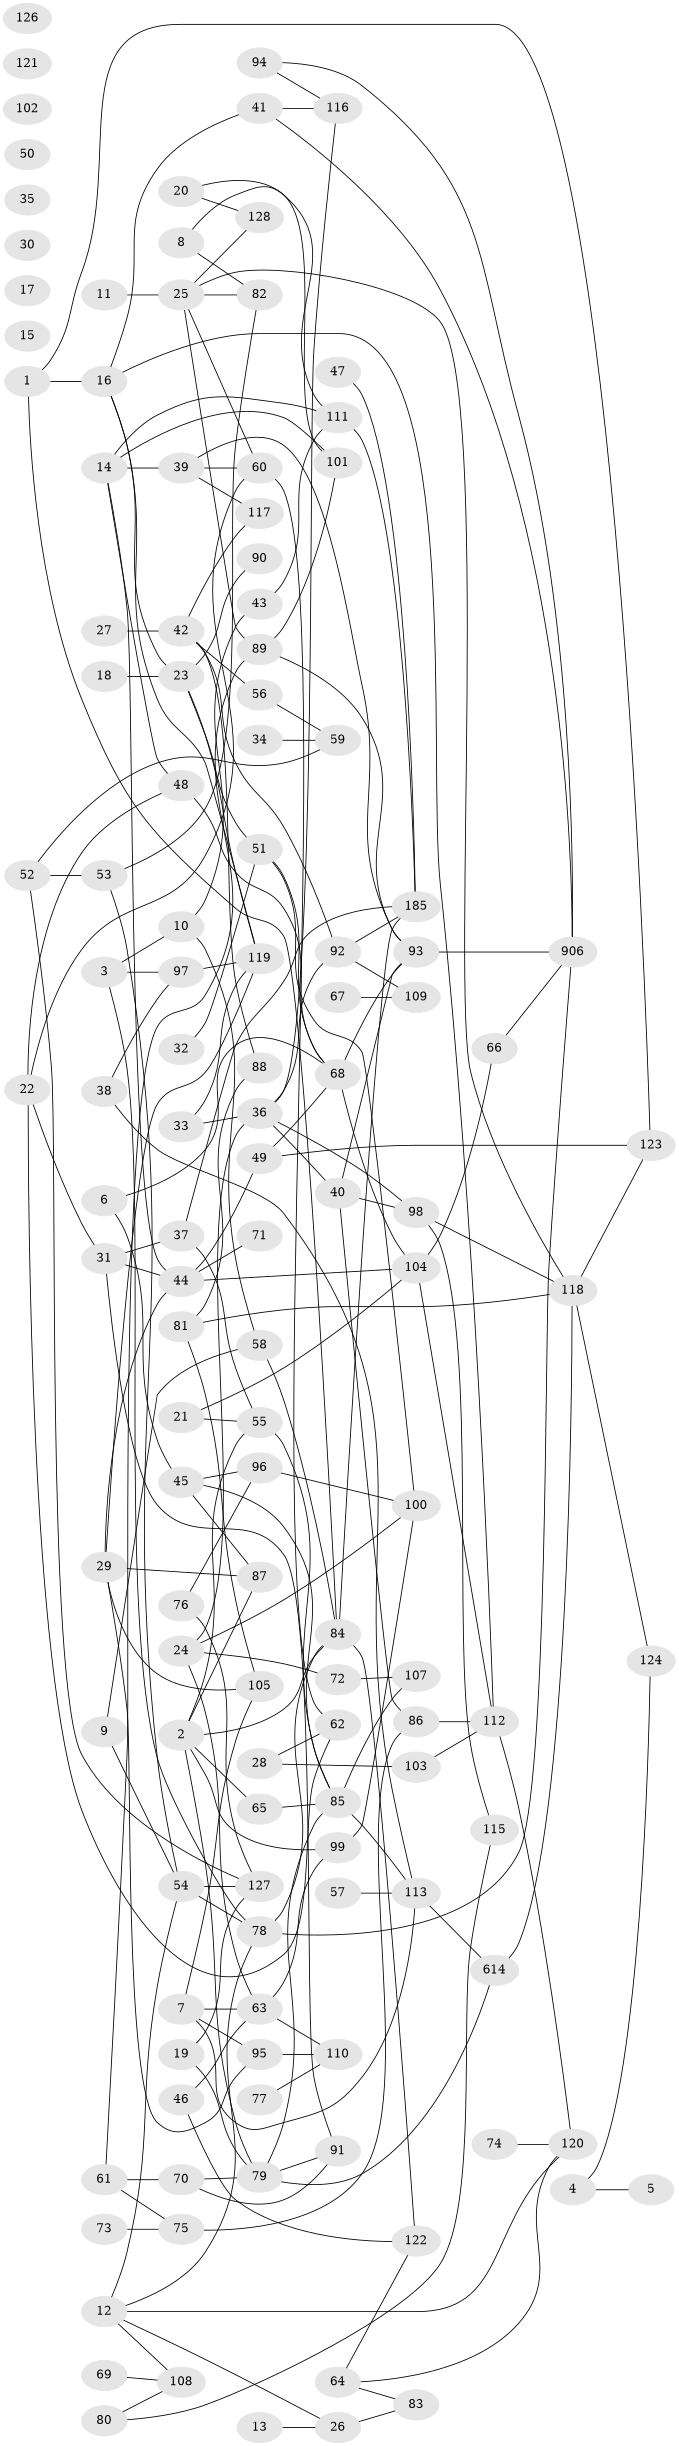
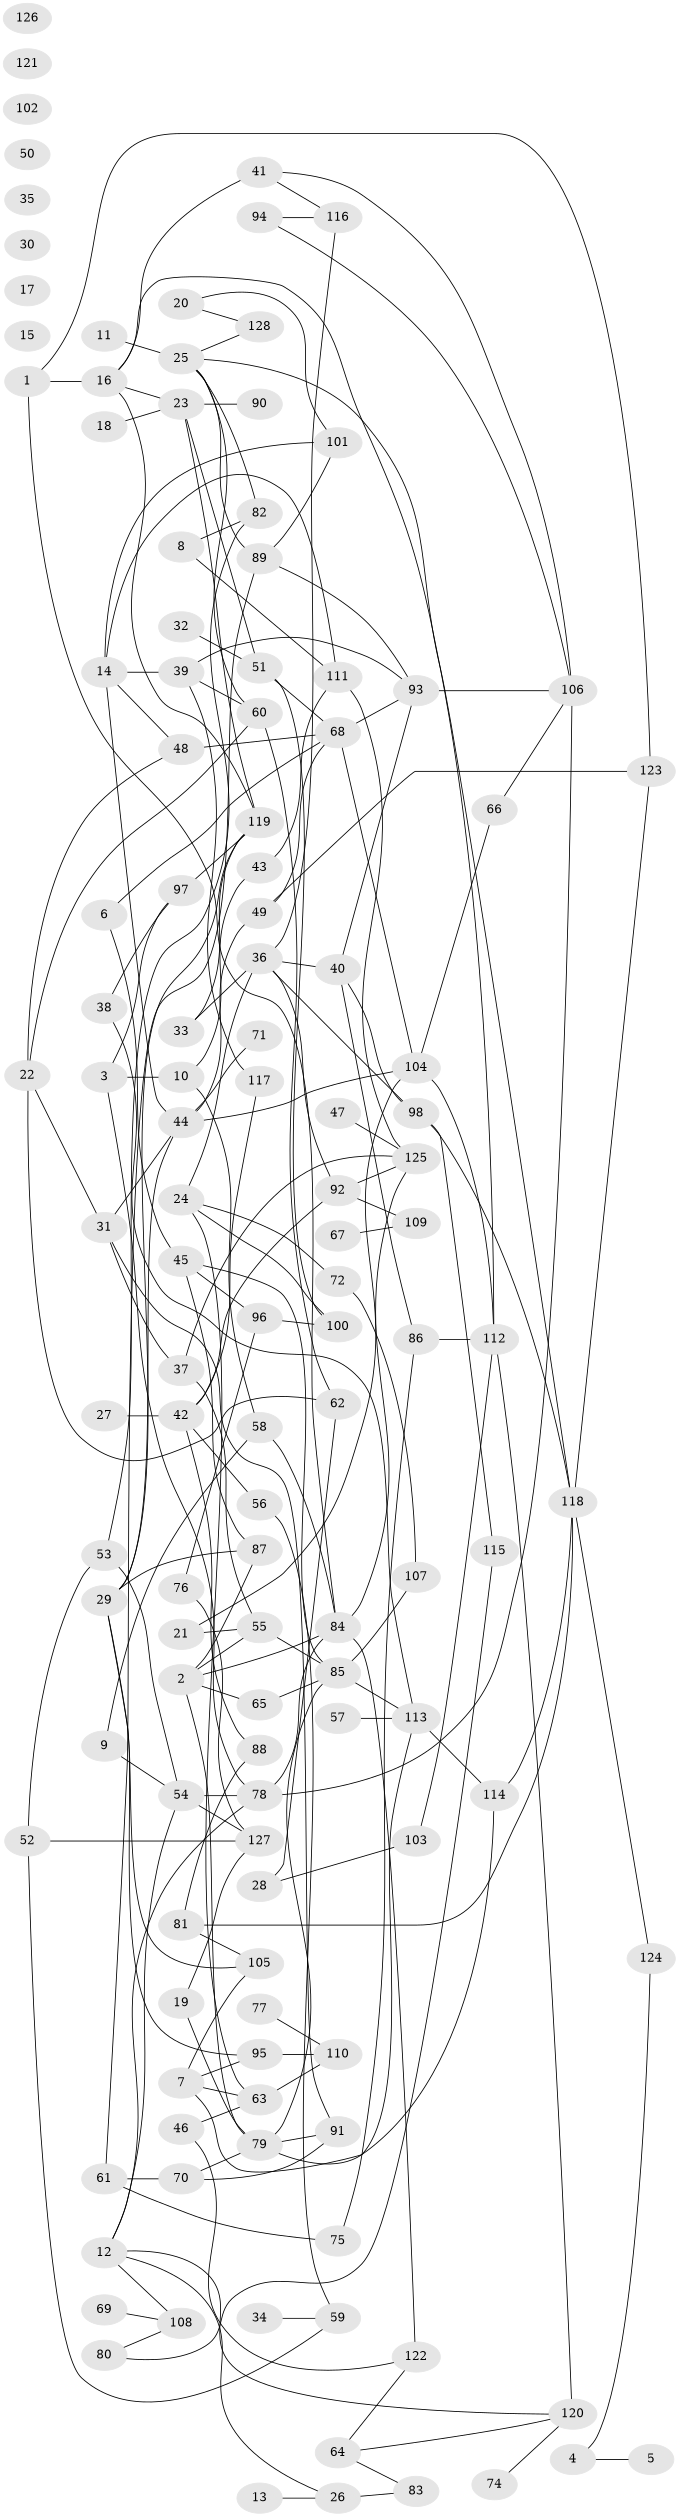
  graph {
    rankdir=LR
    node [color=gray90 style=filled]
    1
    16
    84
    123
    23
    41
    112
    119
-   125 [label=185]
+   125
    122
    2
    55
    65
    79
    87
-   99
    85
    91
-   114 [label=614]
+   114
    100
    3
    10
    78
    97
    58
    43
-   106 [label=906]
+   106
    4
    5
    124
    6
    45
    68
    96
    104
    93
    7
    63
    95
    105
    113
    110
    8
    82
    111
    9
    54
    127
    11
    25
    128
    60
    89
    118
    12
    26
    108
    120
    83
    13
    14
    39
    44
    48
    101
    117
    49
    71
    15
    51
    90
    116
    17
    18
    19
    20
    21
    66
    22
    31
    62
    37
    24
    36
    72
    40
    92
    98
    107
    27
    42
    56
    88
    28
    103
    29
    30
    32
    33
    34
    59
    35
    86
    109
    115
    38
    46
    47
    50
    52
    53
    57
    61
    70
    75
    64
    67
    69
-   73
    74
    76
    77
    80
    81
    94
    102
    121
    126
    1 -- 16
    1 -- 84
    1 -- 123
    16 -- 23
    16 -- 41
    16 -- 112
    16 -- 119
    84 -- 125
    84 -- 122
    23 -- 119
    23 -- 51
    23 -- 90
    41 -- 106
    41 -- 116
    112 -- 120
    2 -- 84
    2 -- 55
    2 -- 65
    2 -- 79
    2 -- 87
-   2 -- 99
    55 -- 85
    65 -- 85
    79 -- 85
    79 -- 91
    79 -- 114
-   99 -- 100
    85 -- 113
    85 -- 107
    114 -- 118
    3 -- 10
    3 -- 78
    3 -- 97
    10 -- 58
    10 -- 43
    78 -- 84
    78 -- 106
    97 -- 119
    58 -- 84
    43 -- 111
    4 -- 5
    4 -- 124
    6 -- 45
    6 -- 68
    45 -- 87
    45 -- 85
    45 -- 96
    68 -- 104
    68 -- 93
    96 -- 100
    104 -- 112
    104 -- 66
    93 -- 106
    7 -- 63
    7 -- 95
    7 -- 105
    7 -- 113
-   63 -- 99
    63 -- 110
    95 -- 110
    113 -- 114
    8 -- 82
    8 -- 111
    111 -- 125
    9 -- 58
    9 -- 54
    54 -- 78
    54 -- 127
    11 -- 25
    25 -- 82
    25 -- 128
    25 -- 60
    25 -- 89
    25 -- 118
    60 -- 62
    89 -- 93
    89 -- 101
    118 -- 123
    118 -- 124
    12 -- 78
    12 -- 54
    12 -- 26
    12 -- 108
    12 -- 120
    26 -- 83
    13 -- 26
    14 -- 111
    14 -- 39
    14 -- 44
    14 -- 48
    14 -- 101
    39 -- 93
    39 -- 60
    39 -- 117
    44 -- 104
    44 -- 49
    44 -- 71
    48 -- 68
    49 -- 123
    49 -- 68
    51 -- 100
    51 -- 68
    18 -- 23
    19 -- 79
    19 -- 127
    20 -- 128
    20 -- 101
    21 -- 55
    21 -- 104
    66 -- 106
    22 -- 60
    22 -- 48
    22 -- 31
    22 -- 62
    31 -- 91
    31 -- 44
    31 -- 37
    37 -- 125
    37 -- 55
    24 -- 100
    24 -- 63
    24 -- 36
    24 -- 72
    36 -- 116
    36 -- 40
    36 -- 92
    36 -- 98
    72 -- 107
    40 -- 93
    40 -- 98
    40 -- 86
    92 -- 125
    92 -- 109
    98 -- 118
    98 -- 115
    27 -- 42
    42 -- 117
    42 -- 92
    42 -- 56
    42 -- 88
    56 -- 59
    28 -- 62
    28 -- 103
    103 -- 112
    29 -- 119
    29 -- 87
    29 -- 95
    29 -- 105
    29 -- 44
    32 -- 51
    33 -- 119
    33 -- 36
    34 -- 59
    86 -- 112
    38 -- 97
    38 -- 113
    46 -- 122
    46 -- 63
    47 -- 125
    52 -- 127
    52 -- 59
    52 -- 53
    53 -- 82
    53 -- 54
    57 -- 113
    61 -- 89
    61 -- 70
    61 -- 75
    70 -- 79
    70 -- 91
    75 -- 86
    64 -- 122
    64 -- 120
    64 -- 83
    67 -- 109
    69 -- 108
-   73 -- 75
    74 -- 120
    76 -- 96
    76 -- 127
    77 -- 110
    80 -- 108
    80 -- 115
    81 -- 105
    81 -- 118
    81 -- 88
    94 -- 106
    94 -- 116
  }
